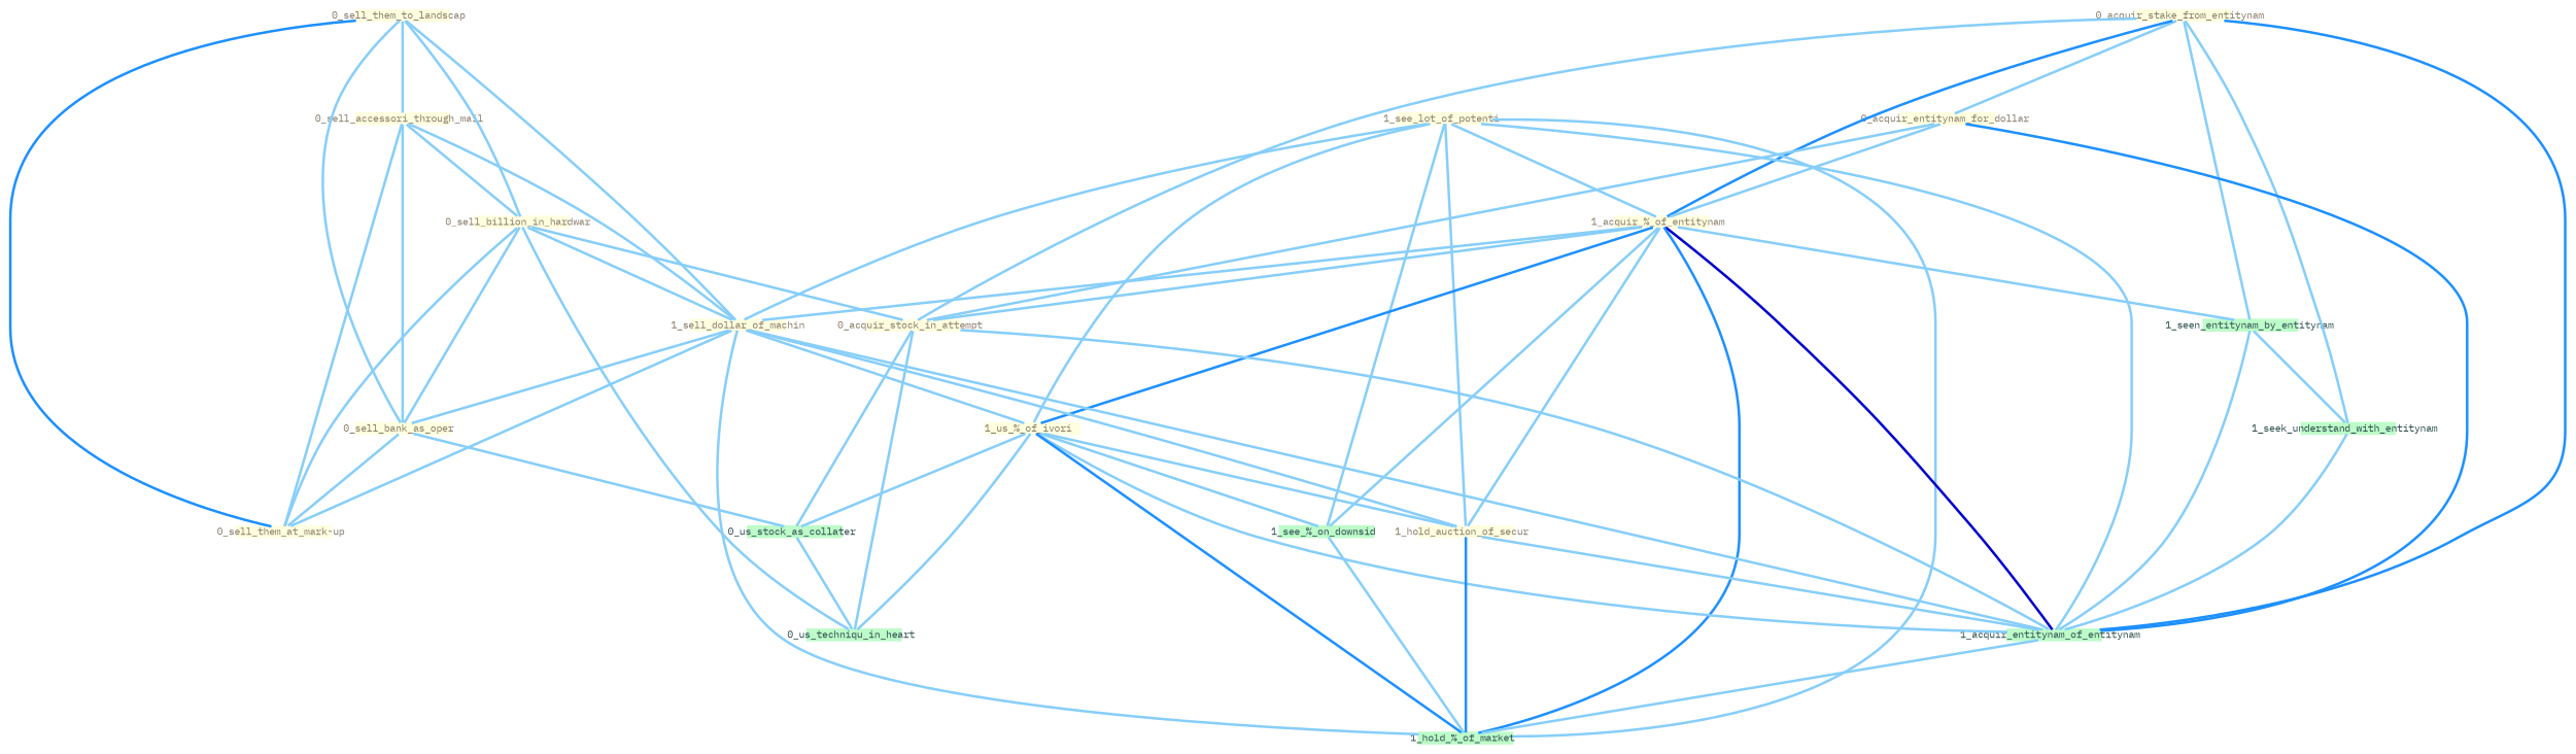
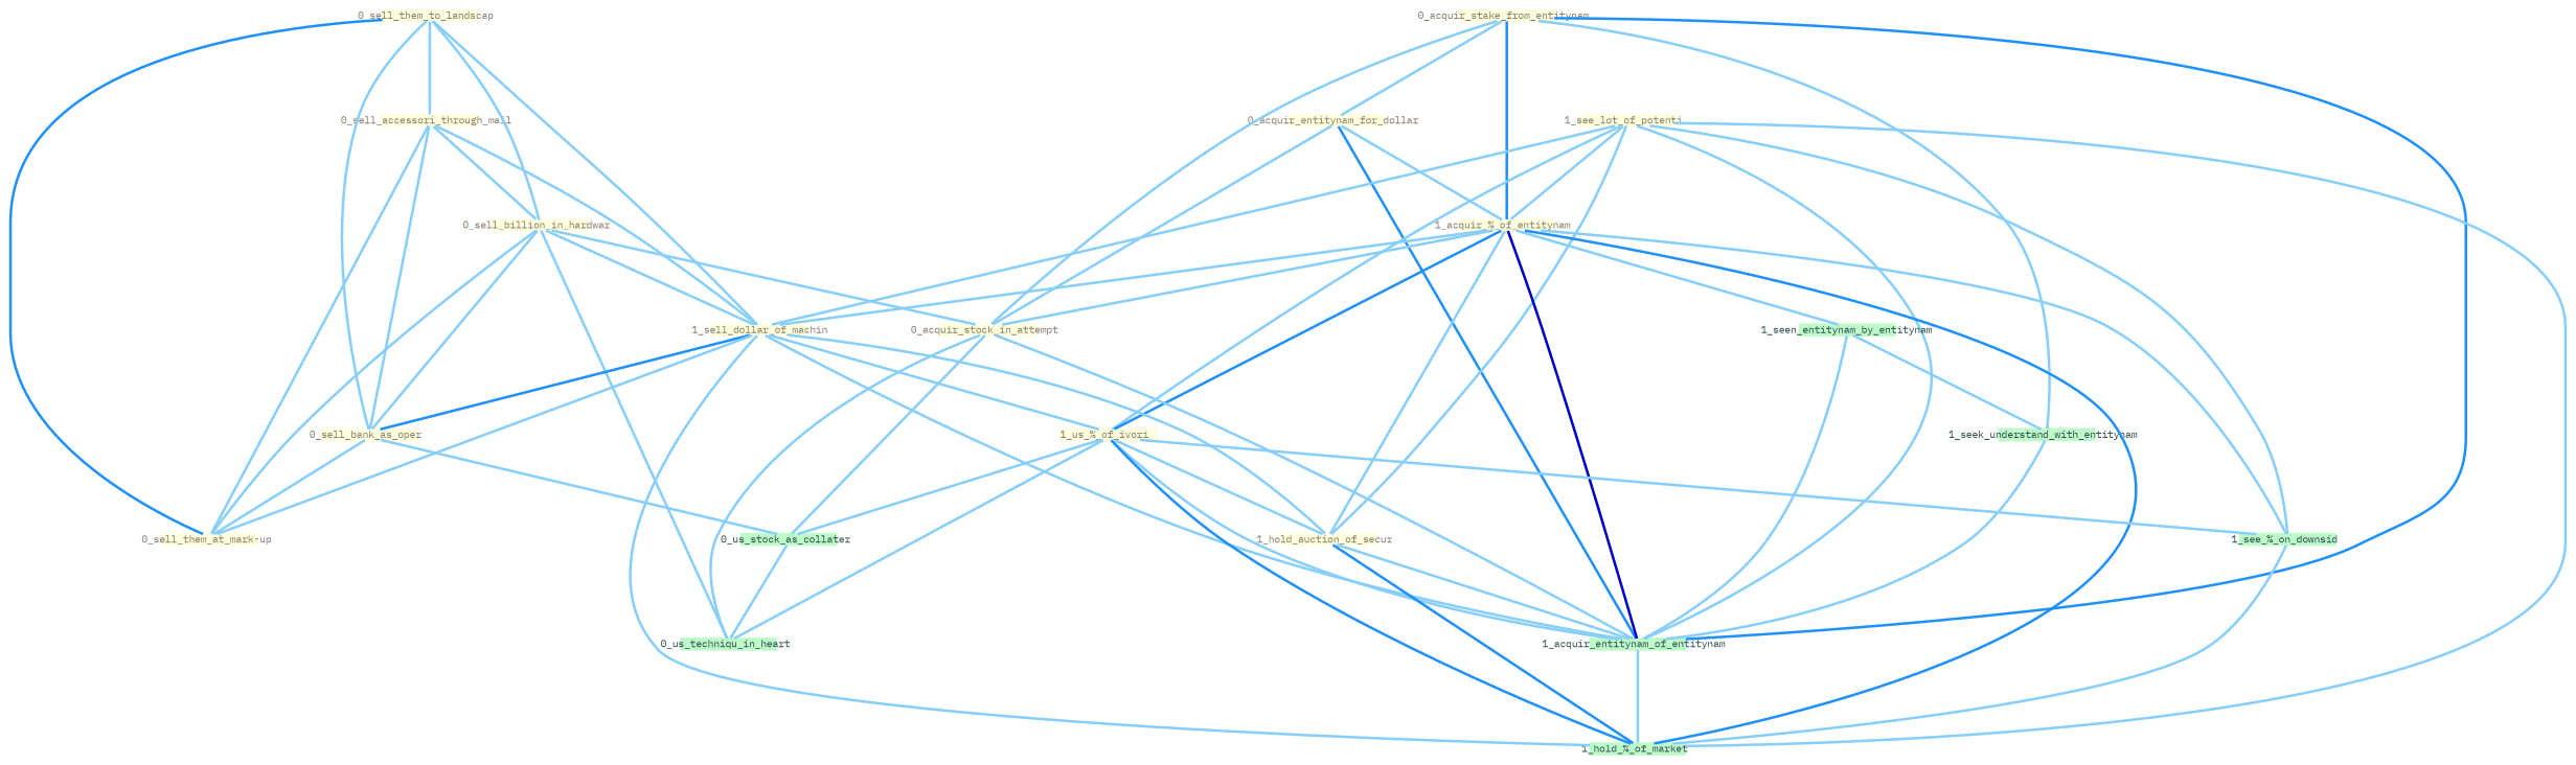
  graph {
    fontname="IBM Plex Mono"
    node [color="#ffffe0" fixedsize=true fontcolor="#8b7d6b" fontname="IBM Plex Mono" fontsize=4 shape=polygon style=filled]
    edge [color="#87cefa" fontname="IBM Plex Mono" w=1]
    "0_sell_them_to_landscap " [height=.06 width=.5]
    "0_sell_accessori_through_mail " [height=.06 width=.5]
    "0_acquir_stake_from_entitynam " [height=.06 width=.5]
    "0_sell_billion_in_hardwar " [height=.06 width=.5]
    "0_acquir_entitynam_for_dollar " [height=.06 width=.5]
    "1_see_lot_of_potenti " [height=.06 width=.5]
    "1_acquir_%_of_entitynam " [height=.06 width=.5]
    n8 [height=.06 label="1_sell_dollar_of_machin" width=.5]
    "1_us_%_of_ivori " [height=.06 width=.5]
    "1_hold_auction_of_secur " [height=.06 width=.5]
    "0_sell_bank_as_oper " [height=.06 width=.5]
    "0_acquir_stock_in_attempt " [height=.06 width=.5]
    "0_sell_them_at_mark-up " [height=.06 width=.5]
    n14 [color="#BDFCC9" fontcolor="#2f4f4f" height=.06 label="1_seen_entitynam_by_entitynam" width=.5]
    "1_seek_understand_with_entitynam " [color="#BDFCC9" fontcolor="#2f4f4f" height=.06 width=.5]
    "1_acquir_entitynam_of_entitynam " [color="#BDFCC9" fontcolor="#2f4f4f" height=.06 width=.5]
    "0_us_techniqu_in_heart " [color="#BDFCC9" fontcolor="#2f4f4f" height=.06 width=.5]
    "1_see_%_on_downsid " [color="#BDFCC9" fontcolor="#2f4f4f" height=.06 width=.5]
    "1_hold_%_of_market " [color="#BDFCC9" fontcolor="#2f4f4f" height=.06 width=.5]
    "0_us_stock_as_collater " [color="#BDFCC9" fontcolor="#2f4f4f" height=.06 width=.5]
    subgraph sub_1 {
      "0_sell_them_to_landscap "
      "0_sell_accessori_through_mail "
      "0_acquir_stake_from_entitynam "
      "0_sell_billion_in_hardwar "
      "0_acquir_entitynam_for_dollar "
      "1_see_lot_of_potenti "
      "1_acquir_%_of_entitynam "
      n8
      "1_us_%_of_ivori "
      "1_hold_auction_of_secur "
      "0_sell_bank_as_oper "
      "0_acquir_stock_in_attempt "
      "0_sell_them_at_mark-up "
    }
    subgraph sub_2 {
    }
    "0_sell_them_to_landscap " -- "0_sell_accessori_through_mail "
    "0_sell_them_to_landscap " -- "0_sell_billion_in_hardwar "
    "0_sell_them_to_landscap " -- n8
    "0_sell_them_to_landscap " -- "0_sell_bank_as_oper "
    "0_sell_them_to_landscap " -- "0_sell_them_at_mark-up " [color="#1e90ff" w=2]
    "0_sell_accessori_through_mail " -- "0_sell_billion_in_hardwar "
    "0_sell_accessori_through_mail " -- n8
    "0_sell_accessori_through_mail " -- "0_sell_bank_as_oper "
    "0_sell_accessori_through_mail " -- "0_sell_them_at_mark-up "
    "0_acquir_stake_from_entitynam " -- "0_acquir_entitynam_for_dollar "
    "0_acquir_stake_from_entitynam " -- "1_acquir_%_of_entitynam " [color="#1e90ff" w=2]
    "0_acquir_stake_from_entitynam " -- "0_acquir_stock_in_attempt "
-   "0_acquir_stake_from_entitynam " -- n14
    "0_acquir_stake_from_entitynam " -- "1_seek_understand_with_entitynam "
    "0_acquir_stake_from_entitynam " -- "1_acquir_entitynam_of_entitynam " [color="#1e90ff" w=2]
    "0_sell_billion_in_hardwar " -- n8
    "0_sell_billion_in_hardwar " -- "0_sell_bank_as_oper "
    "0_sell_billion_in_hardwar " -- "0_acquir_stock_in_attempt "
    "0_sell_billion_in_hardwar " -- "0_sell_them_at_mark-up "
    "0_sell_billion_in_hardwar " -- "0_us_techniqu_in_heart "
    "0_acquir_entitynam_for_dollar " -- "1_acquir_%_of_entitynam "
    "0_acquir_entitynam_for_dollar " -- "0_acquir_stock_in_attempt "
    "0_acquir_entitynam_for_dollar " -- "1_acquir_entitynam_of_entitynam " [color="#1e90ff" w=2]
    "1_see_lot_of_potenti " -- "1_acquir_%_of_entitynam "
    "1_see_lot_of_potenti " -- n8
    "1_see_lot_of_potenti " -- "1_us_%_of_ivori "
    "1_see_lot_of_potenti " -- "1_hold_auction_of_secur "
    "1_see_lot_of_potenti " -- "1_acquir_entitynam_of_entitynam "
    "1_see_lot_of_potenti " -- "1_see_%_on_downsid "
    "1_see_lot_of_potenti " -- "1_hold_%_of_market "
    "1_acquir_%_of_entitynam " -- n8
    "1_acquir_%_of_entitynam " -- "1_us_%_of_ivori " [color="#1e90ff" w=2]
    "1_acquir_%_of_entitynam " -- "1_hold_auction_of_secur "
    "1_acquir_%_of_entitynam " -- "0_acquir_stock_in_attempt "
    "1_acquir_%_of_entitynam " -- n14
    "1_acquir_%_of_entitynam " -- "1_acquir_entitynam_of_entitynam " [color="#0000cd" w=3]
    "1_acquir_%_of_entitynam " -- "1_see_%_on_downsid "
    "1_acquir_%_of_entitynam " -- "1_hold_%_of_market " [color="#1e90ff" w=2]
    n8 -- "1_us_%_of_ivori "
    n8 -- "1_hold_auction_of_secur "
-   n8 -- "0_sell_bank_as_oper "
+   n8 -- "0_sell_bank_as_oper " [color="#1e90ff"]
    n8 -- "0_sell_them_at_mark-up "
    n8 -- "1_acquir_entitynam_of_entitynam "
    n8 -- "1_hold_%_of_market "
    "1_us_%_of_ivori " -- "1_hold_auction_of_secur "
    "1_us_%_of_ivori " -- "1_acquir_entitynam_of_entitynam "
    "1_us_%_of_ivori " -- "0_us_techniqu_in_heart "
    "1_us_%_of_ivori " -- "1_see_%_on_downsid "
    "1_us_%_of_ivori " -- "1_hold_%_of_market " [color="#1e90ff" w=2]
    "1_us_%_of_ivori " -- "0_us_stock_as_collater "
    "1_hold_auction_of_secur " -- "1_acquir_entitynam_of_entitynam "
    "1_hold_auction_of_secur " -- "1_hold_%_of_market " [color="#1e90ff" w=2]
    "0_sell_bank_as_oper " -- "0_sell_them_at_mark-up "
    "0_sell_bank_as_oper " -- "0_us_stock_as_collater "
    "0_acquir_stock_in_attempt " -- "1_acquir_entitynam_of_entitynam "
    "0_acquir_stock_in_attempt " -- "0_us_techniqu_in_heart "
    "0_acquir_stock_in_attempt " -- "0_us_stock_as_collater "
    n14 -- "1_seek_understand_with_entitynam "
    n14 -- "1_acquir_entitynam_of_entitynam "
    "1_seek_understand_with_entitynam " -- "1_acquir_entitynam_of_entitynam "
    "1_acquir_entitynam_of_entitynam " -- "1_hold_%_of_market "
    "1_see_%_on_downsid " -- "1_hold_%_of_market "
    "0_us_stock_as_collater " -- "0_us_techniqu_in_heart "
  }
